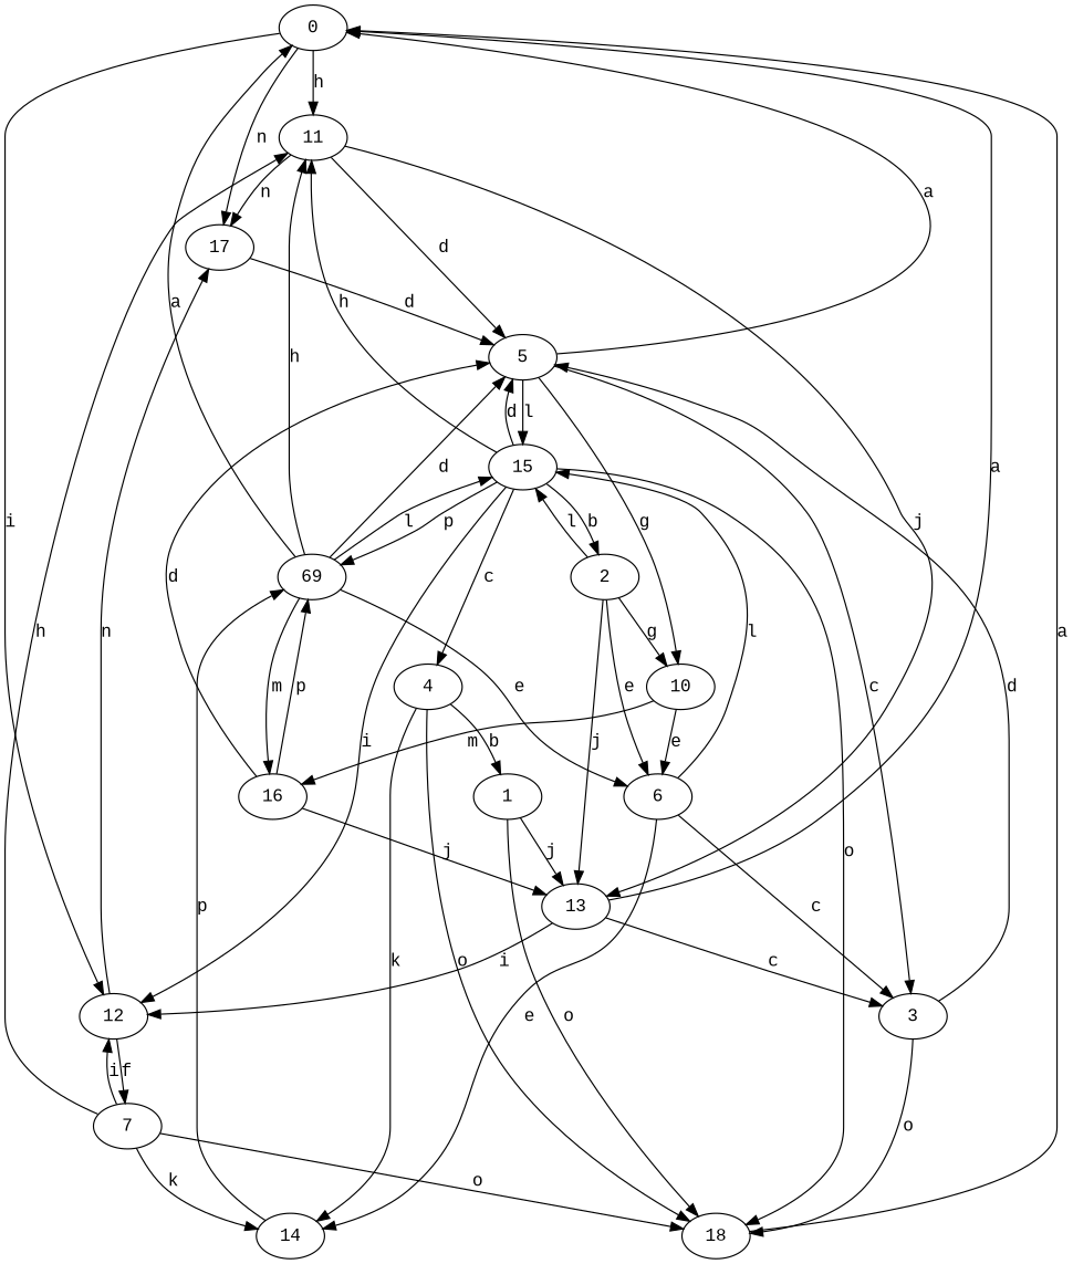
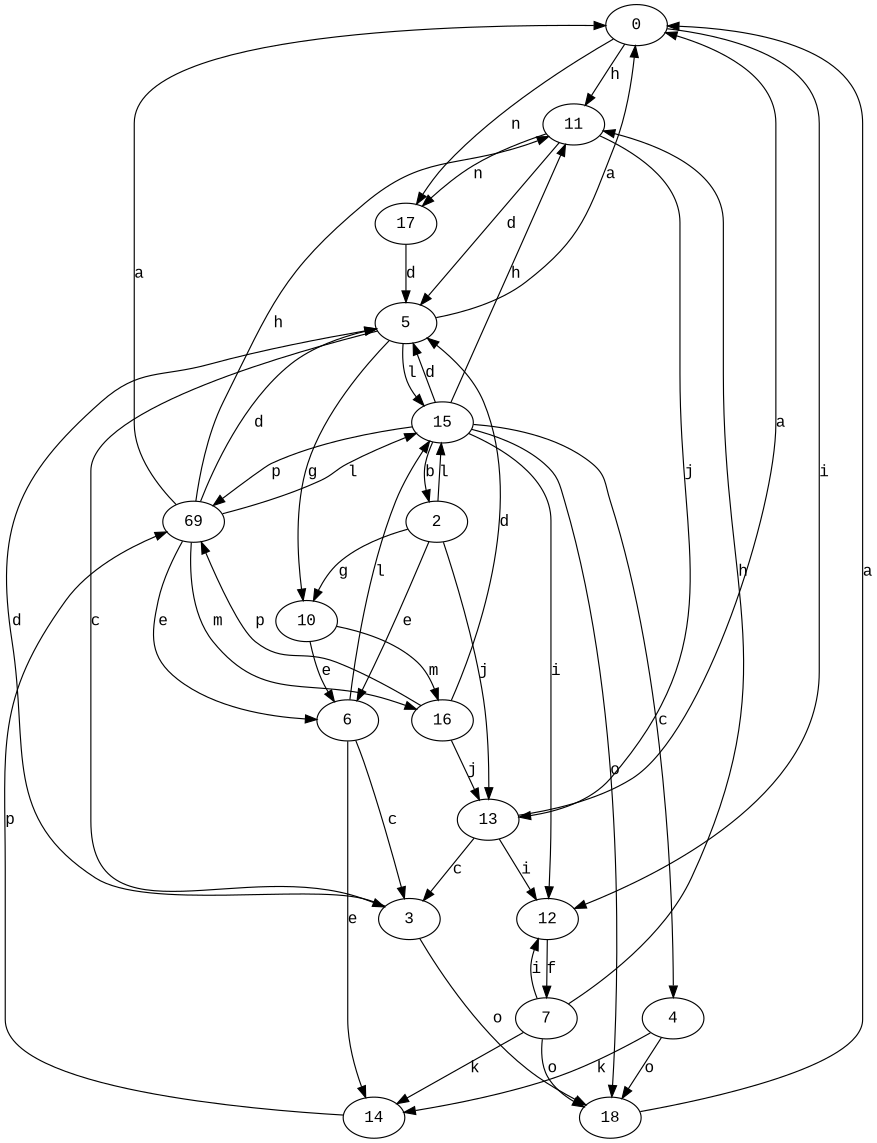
  strict digraph {
    fontname="Liberation Mono"
    node [fontname="Liberation Mono"]
    edge [fontname="Liberation Mono"]
    0
    11
    12
    17
    13
    5
    7
-   1
    18
    3
    2
    6
    10
    15
    14
    16
    4
    n18 [label=69]
    0 -> 11 [label=h]
    0 -> 12 [label=i]
    0 -> 17 [label=n]
    11 -> 17 [label=n]
    11 -> 13 [label=j]
    11 -> 5 [label=d]
-   12 -> 17 [label=n]
    12 -> 7 [label=f]
    17 -> 5 [label=d]
    13 -> 0 [label=a]
    13 -> 12 [label=i]
    13 -> 3 [label=c]
    5 -> 0 [label=a]
    5 -> 3 [label=c]
    5 -> 10 [label=g]
    5 -> 15 [label=l]
    7 -> 11 [label=h]
    7 -> 12 [label=i]
    7 -> 18 [label=o]
    7 -> 14 [label=k]
-   1 -> 13 [label=j]
-   1 -> 18 [label=o]
    18 -> 0 [label=a]
    3 -> 5 [label=d]
    3 -> 18 [label=o]
    2 -> 13 [label=j]
    2 -> 6 [label=e]
    2 -> 10 [label=g]
    2 -> 15 [label=l]
    6 -> 3 [label=c]
    6 -> 15 [label=l]
    6 -> 14 [label=e]
    10 -> 6 [label=e]
    10 -> 16 [label=m]
    15 -> 11 [label=h]
    15 -> 12 [label=i]
    15 -> 5 [label=d]
    15 -> 18 [label=o]
    15 -> 2 [label=b]
    15 -> 4 [label=c]
    15 -> n18 [label=p]
    14 -> n18 [label=p]
    16 -> 13 [label=j]
    16 -> 5 [label=d]
    16 -> n18 [label=p]
-   4 -> 1 [label=b]
    4 -> 18 [label=o]
    4 -> 14 [label=k]
    n18 -> 0 [label=a]
    n18 -> 11 [label=h]
    n18 -> 5 [label=d]
    n18 -> 6 [label=e]
    n18 -> 15 [label=l]
    n18 -> 16 [label=m]
  }
